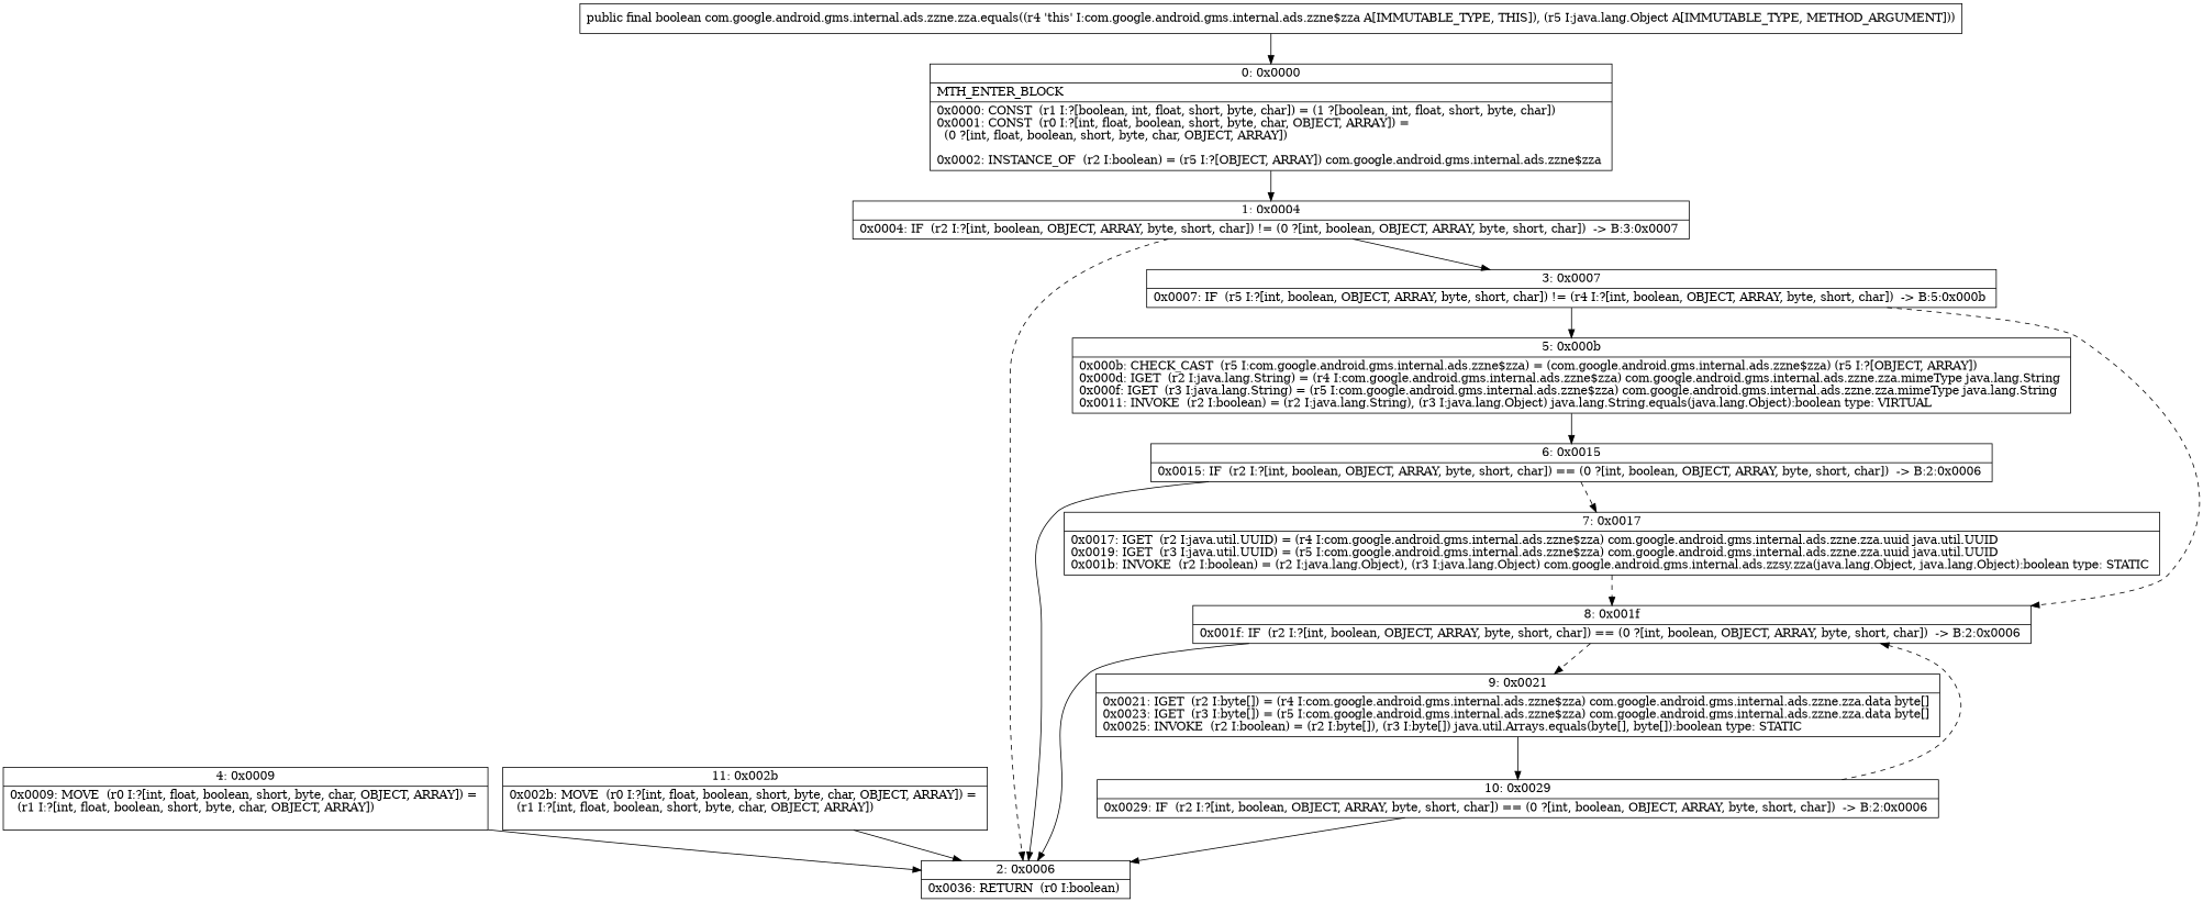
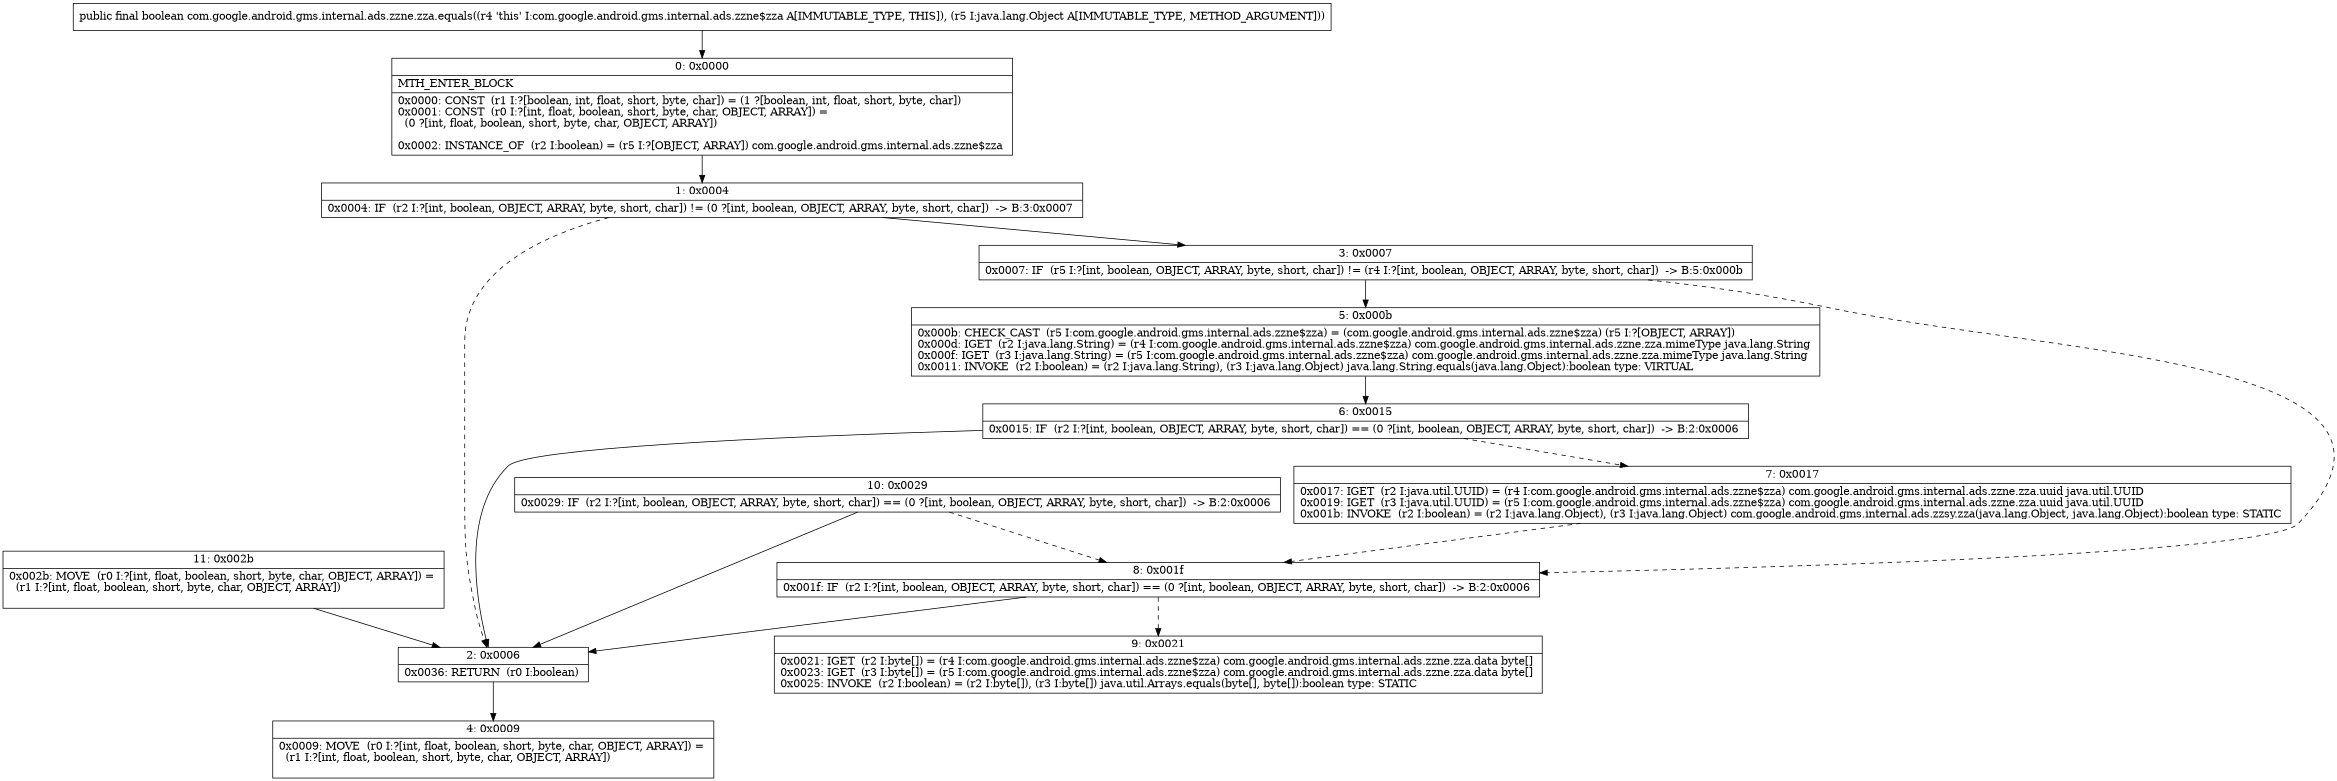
  digraph {
    node [shape=record]
    n1 [label="{0\:\ 0x0000|MTH_ENTER_BLOCK\l|0x0000: CONST  (r1 I:?[boolean, int, float, short, byte, char]) = (1 ?[boolean, int, float, short, byte, char]) \l0x0001: CONST  (r0 I:?[int, float, boolean, short, byte, char, OBJECT, ARRAY]) = \l  (0 ?[int, float, boolean, short, byte, char, OBJECT, ARRAY])\l \l0x0002: INSTANCE_OF  (r2 I:boolean) = (r5 I:?[OBJECT, ARRAY]) com.google.android.gms.internal.ads.zzne$zza \l}"]
    n2 [label="{1\:\ 0x0004|0x0004: IF  (r2 I:?[int, boolean, OBJECT, ARRAY, byte, short, char]) != (0 ?[int, boolean, OBJECT, ARRAY, byte, short, char])  \-\> B:3:0x0007 \l}"]
    n3 [label="{2\:\ 0x0006|0x0036: RETURN  (r0 I:boolean) \l}"]
    n4 [label="{3\:\ 0x0007|0x0007: IF  (r5 I:?[int, boolean, OBJECT, ARRAY, byte, short, char]) != (r4 I:?[int, boolean, OBJECT, ARRAY, byte, short, char])  \-\> B:5:0x000b \l}"]
    n5 [label="{5\:\ 0x000b|0x000b: CHECK_CAST  (r5 I:com.google.android.gms.internal.ads.zzne$zza) = (com.google.android.gms.internal.ads.zzne$zza) (r5 I:?[OBJECT, ARRAY]) \l0x000d: IGET  (r2 I:java.lang.String) = (r4 I:com.google.android.gms.internal.ads.zzne$zza) com.google.android.gms.internal.ads.zzne.zza.mimeType java.lang.String \l0x000f: IGET  (r3 I:java.lang.String) = (r5 I:com.google.android.gms.internal.ads.zzne$zza) com.google.android.gms.internal.ads.zzne.zza.mimeType java.lang.String \l0x0011: INVOKE  (r2 I:boolean) = (r2 I:java.lang.String), (r3 I:java.lang.Object) java.lang.String.equals(java.lang.Object):boolean type: VIRTUAL \l}"]
    n6 [label="{8\:\ 0x001f|0x001f: IF  (r2 I:?[int, boolean, OBJECT, ARRAY, byte, short, char]) == (0 ?[int, boolean, OBJECT, ARRAY, byte, short, char])  \-\> B:2:0x0006 \l}"]
    n7 [label="{4\:\ 0x0009|0x0009: MOVE  (r0 I:?[int, float, boolean, short, byte, char, OBJECT, ARRAY]) = \l  (r1 I:?[int, float, boolean, short, byte, char, OBJECT, ARRAY])\l \l}"]
    n8 [label="{6\:\ 0x0015|0x0015: IF  (r2 I:?[int, boolean, OBJECT, ARRAY, byte, short, char]) == (0 ?[int, boolean, OBJECT, ARRAY, byte, short, char])  \-\> B:2:0x0006 \l}"]
    n9 [label="{7\:\ 0x0017|0x0017: IGET  (r2 I:java.util.UUID) = (r4 I:com.google.android.gms.internal.ads.zzne$zza) com.google.android.gms.internal.ads.zzne.zza.uuid java.util.UUID \l0x0019: IGET  (r3 I:java.util.UUID) = (r5 I:com.google.android.gms.internal.ads.zzne$zza) com.google.android.gms.internal.ads.zzne.zza.uuid java.util.UUID \l0x001b: INVOKE  (r2 I:boolean) = (r2 I:java.lang.Object), (r3 I:java.lang.Object) com.google.android.gms.internal.ads.zzsy.zza(java.lang.Object, java.lang.Object):boolean type: STATIC \l}"]
    n10 [label="{9\:\ 0x0021|0x0021: IGET  (r2 I:byte[]) = (r4 I:com.google.android.gms.internal.ads.zzne$zza) com.google.android.gms.internal.ads.zzne.zza.data byte[] \l0x0023: IGET  (r3 I:byte[]) = (r5 I:com.google.android.gms.internal.ads.zzne$zza) com.google.android.gms.internal.ads.zzne.zza.data byte[] \l0x0025: INVOKE  (r2 I:boolean) = (r2 I:byte[]), (r3 I:byte[]) java.util.Arrays.equals(byte[], byte[]):boolean type: STATIC \l}"]
    n11 [label="{10\:\ 0x0029|0x0029: IF  (r2 I:?[int, boolean, OBJECT, ARRAY, byte, short, char]) == (0 ?[int, boolean, OBJECT, ARRAY, byte, short, char])  \-\> B:2:0x0006 \l}"]
    n12 [label="{11\:\ 0x002b|0x002b: MOVE  (r0 I:?[int, float, boolean, short, byte, char, OBJECT, ARRAY]) = \l  (r1 I:?[int, float, boolean, short, byte, char, OBJECT, ARRAY])\l \l}"]
    n13 [label="{public final boolean com.google.android.gms.internal.ads.zzne.zza.equals((r4 'this' I:com.google.android.gms.internal.ads.zzne$zza A[IMMUTABLE_TYPE, THIS]), (r5 I:java.lang.Object A[IMMUTABLE_TYPE, METHOD_ARGUMENT])) }"]
    n1 -> n2
    n2 -> n3 [style=dashed]
    n2 -> n4
    n4 -> n5
    n4 -> n6 [style=dashed]
    n5 -> n8
    n6 -> n3
    n6 -> n10 [style=dashed]
-   n7 -> n3
+   n3 -> n7
    n8 -> n3
    n8 -> n9 [style=dashed]
    n9 -> n6 [style=dashed]
-   n10 -> n11
    n11 -> n3
    n11 -> n6 [style=dashed]
    n12 -> n3
    n13 -> n1
  }
